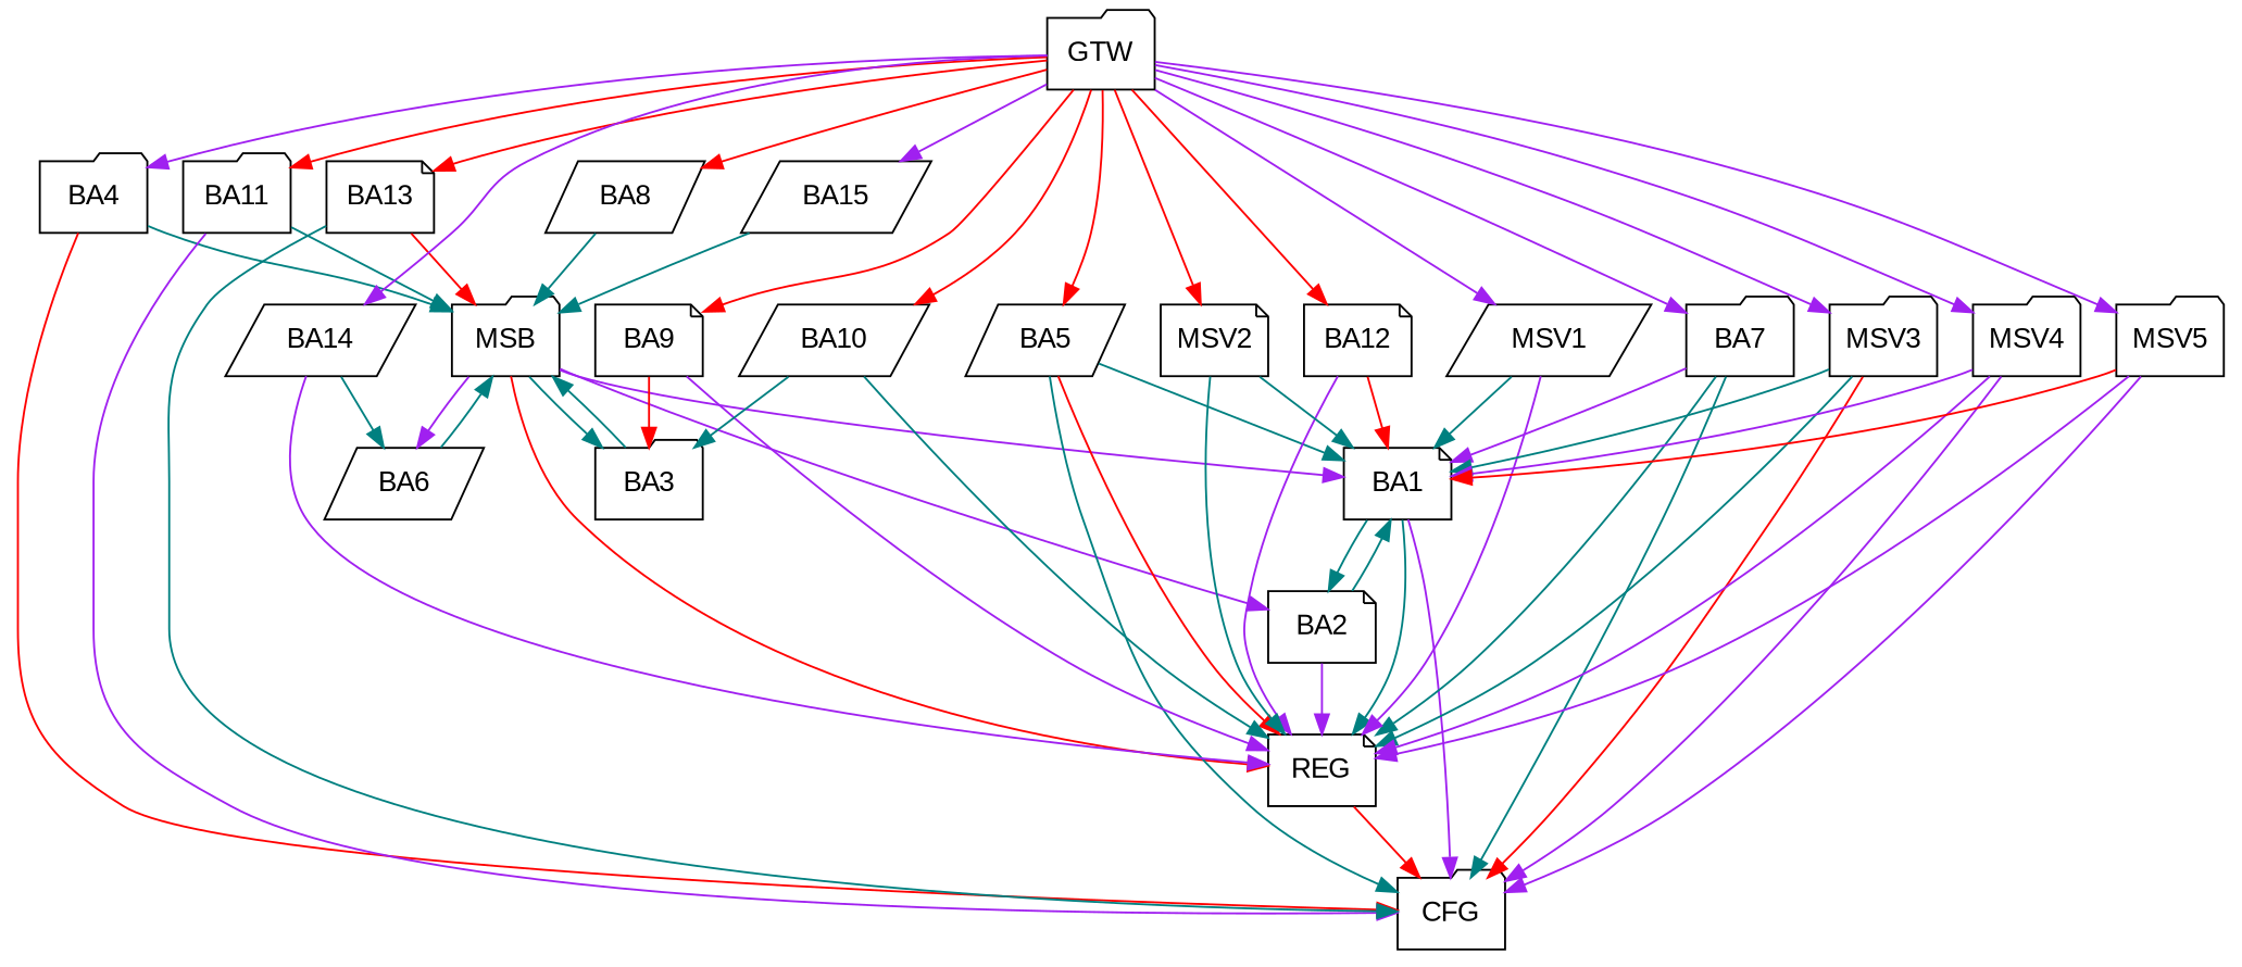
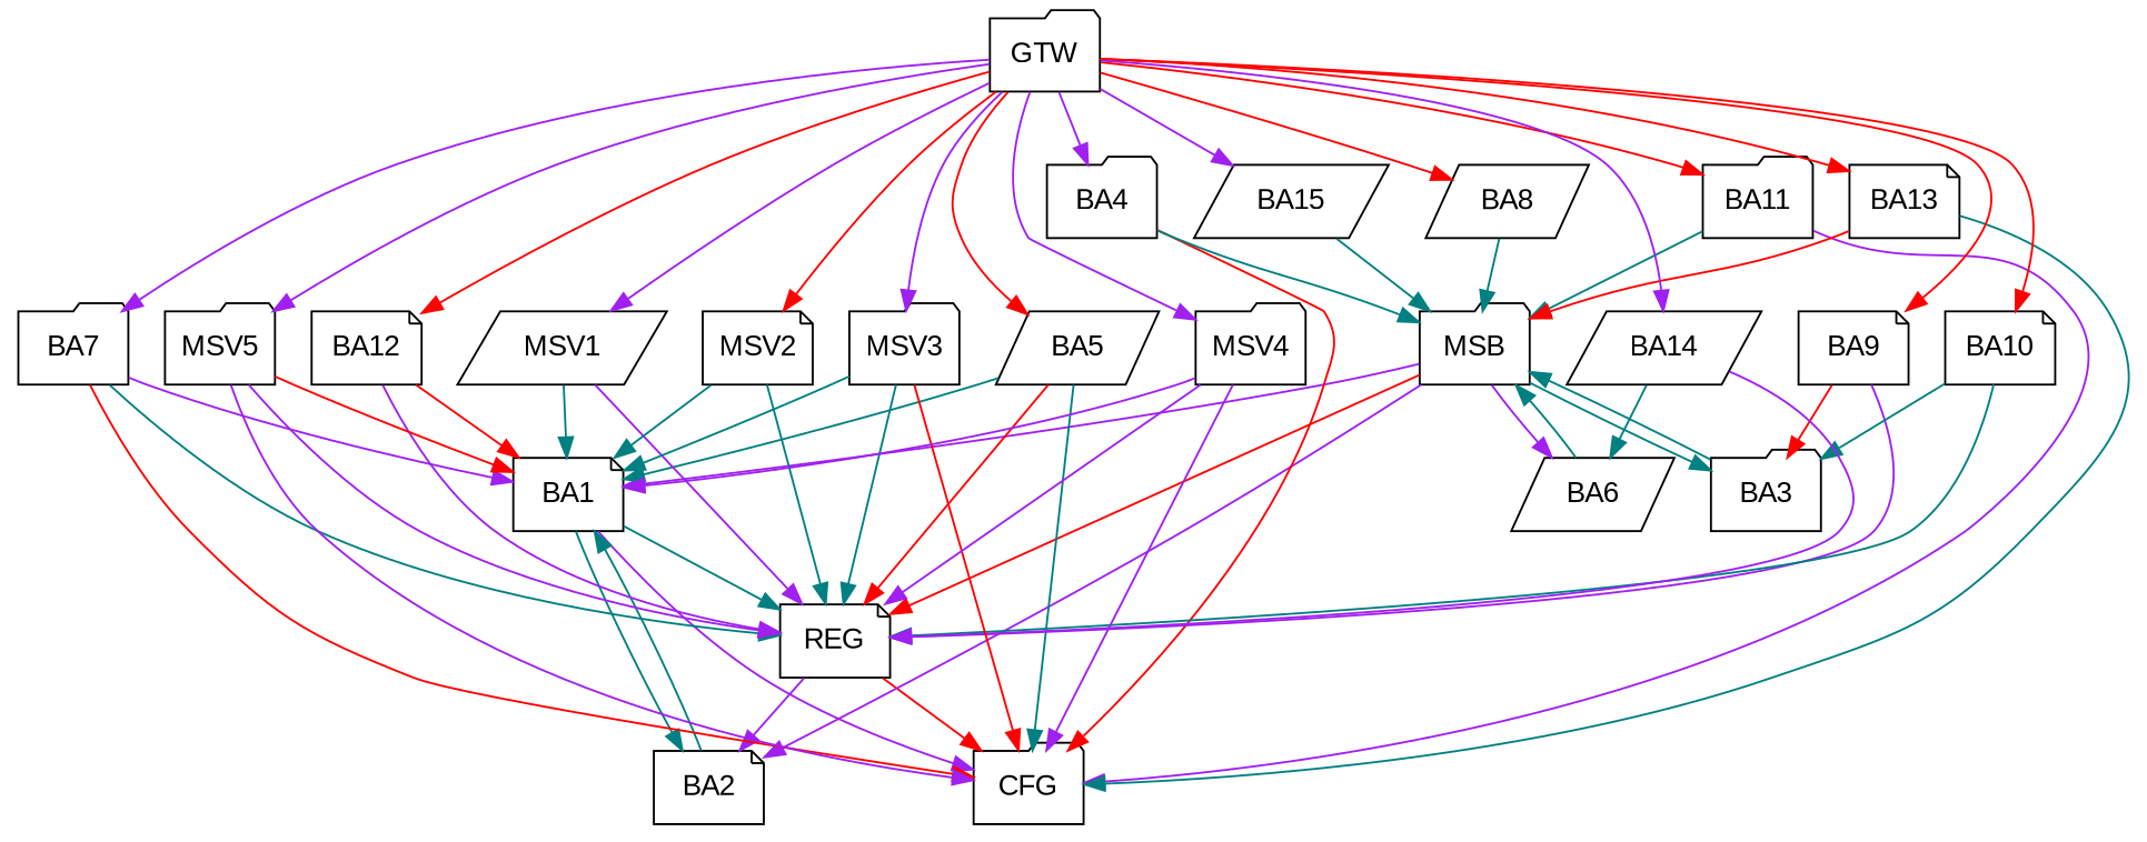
  strict digraph {
    fontname="Liberation Sans"
    node [fontname="Liberation Sans" shape=folder]
    edge [color=purple fontname="Liberation Sans"]
    n1 [label=BA1 shape=note]
    n2 [label=BA2 shape=note]
    n3 [label=REG shape=note]
    n4 [label=CFG]
    n5 [label=BA3]
    n6 [label=MSB]
    n7 [label=BA6 shape=parallelogram]
    n8 [label=BA4]
    n9 [label=BA5 shape=parallelogram]
    n10 [label=BA7]
    n11 [label=BA8 shape=parallelogram]
    n12 [label=BA9 shape=note]
-   n13 [label=BA10 shape=parallelogram]
+   n13 [label=BA10 shape=note]
    n14 [label=BA11]
    n15 [label=BA12 shape=note]
    n16 [label=BA13 shape=note]
    n17 [label=BA14 shape=parallelogram]
    n18 [label=BA15 shape=parallelogram]
    n19 [label=GTW]
    n20 [label=MSV1 shape=parallelogram]
    n21 [label=MSV2 shape=note]
    n22 [label=MSV3]
    n23 [label=MSV4]
    n24 [label=MSV5]
    n1 -> n2 [color=teal]
    n1 -> n3 [color=teal]
    n1 -> n4
    n2 -> n1 [color=teal]
-   n2 -> n3
+   n3 -> n2
    n3 -> n4 [color=red]
    n5 -> n6 [color=teal]
    n6 -> n1
    n6 -> n2
    n6 -> n3 [color=red]
    n6 -> n5 [color=teal]
    n6 -> n7
    n7 -> n6 [color=teal]
    n8 -> n4 [color=red]
    n8 -> n6 [color=teal]
    n9 -> n1 [color=teal]
    n9 -> n3 [color=red]
    n9 -> n4 [color=teal]
    n10 -> n1
    n10 -> n3 [color=teal]
-   n10 -> n4 [color=teal]
+   n10 -> n4 [color=red]
    n11 -> n6 [color=teal]
    n12 -> n3
    n12 -> n5 [color=red]
    n13 -> n3 [color=teal]
    n13 -> n5 [color=teal]
    n14 -> n4
    n14 -> n6 [color=teal]
    n15 -> n1 [color=red]
    n15 -> n3
    n16 -> n4 [color=teal]
    n16 -> n6 [color=red]
    n17 -> n3
    n17 -> n7 [color=teal]
    n18 -> n6 [color=teal]
    n19 -> n8
    n19 -> n9 [color=red]
    n19 -> n10
    n19 -> n11 [color=red]
    n19 -> n12 [color=red]
    n19 -> n13 [color=red]
    n19 -> n14 [color=red]
    n19 -> n15 [color=red]
    n19 -> n16 [color=red]
    n19 -> n17
    n19 -> n18
    n19 -> n20
    n19 -> n21 [color=red]
    n19 -> n22
    n19 -> n23
    n19 -> n24
    n20 -> n1 [color=teal]
    n20 -> n3
    n21 -> n1 [color=teal]
    n21 -> n3 [color=teal]
    n22 -> n1 [color=teal]
    n22 -> n3 [color=teal]
    n22 -> n4 [color=red]
    n23 -> n1
    n23 -> n3
    n23 -> n4
    n24 -> n1 [color=red]
    n24 -> n3
    n24 -> n4
  }
